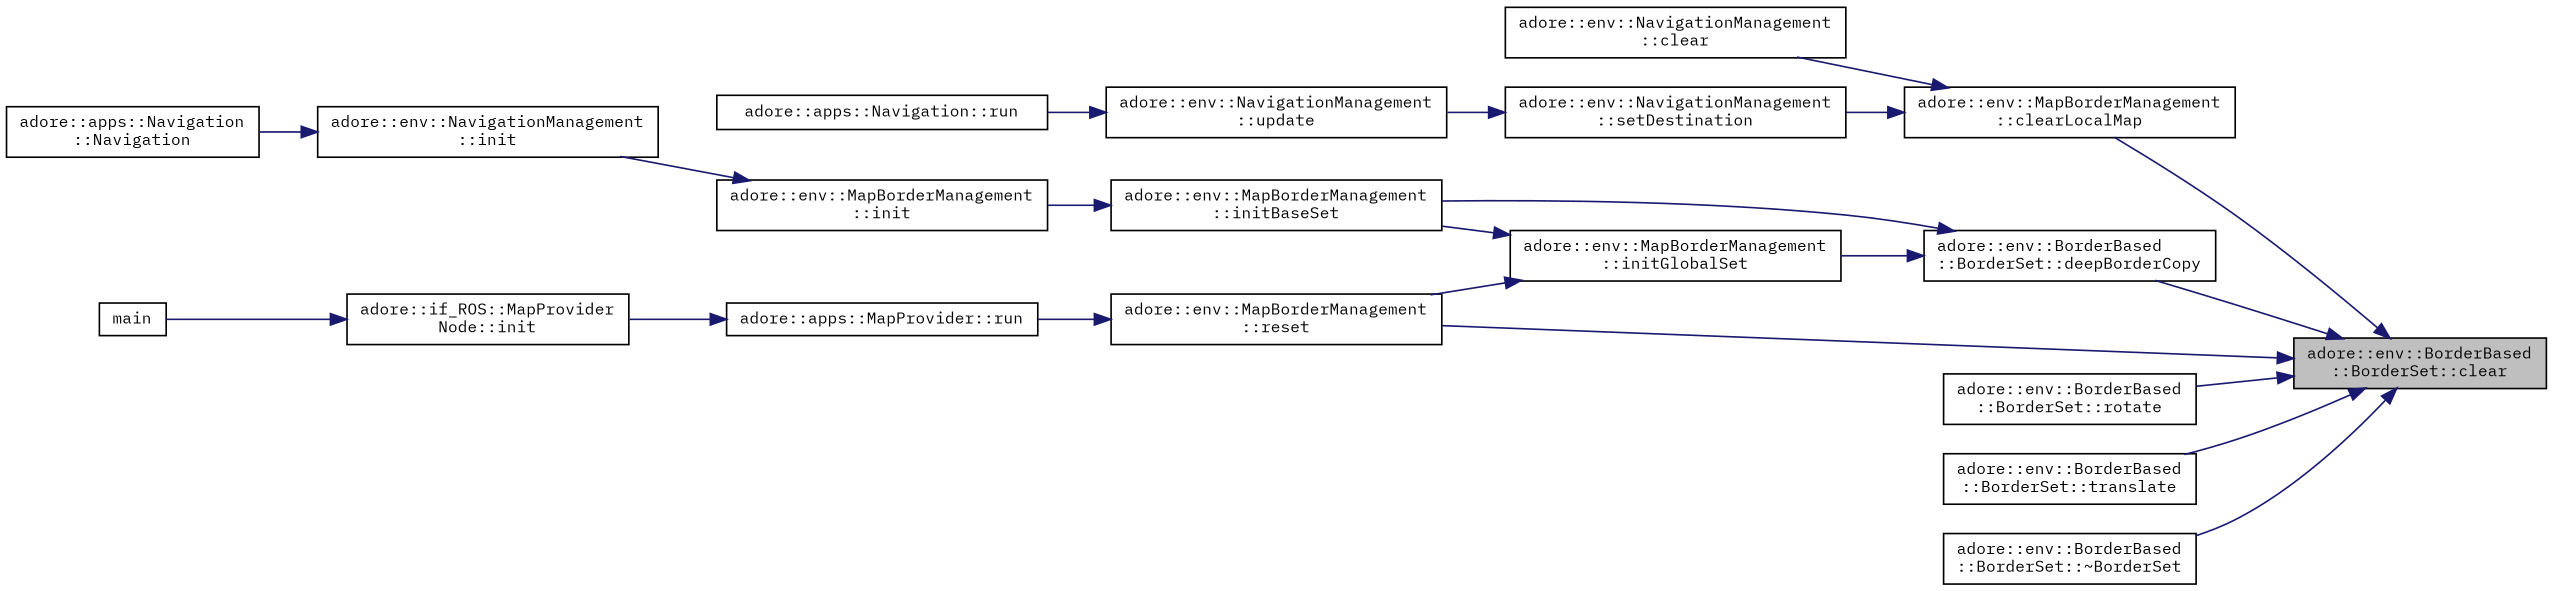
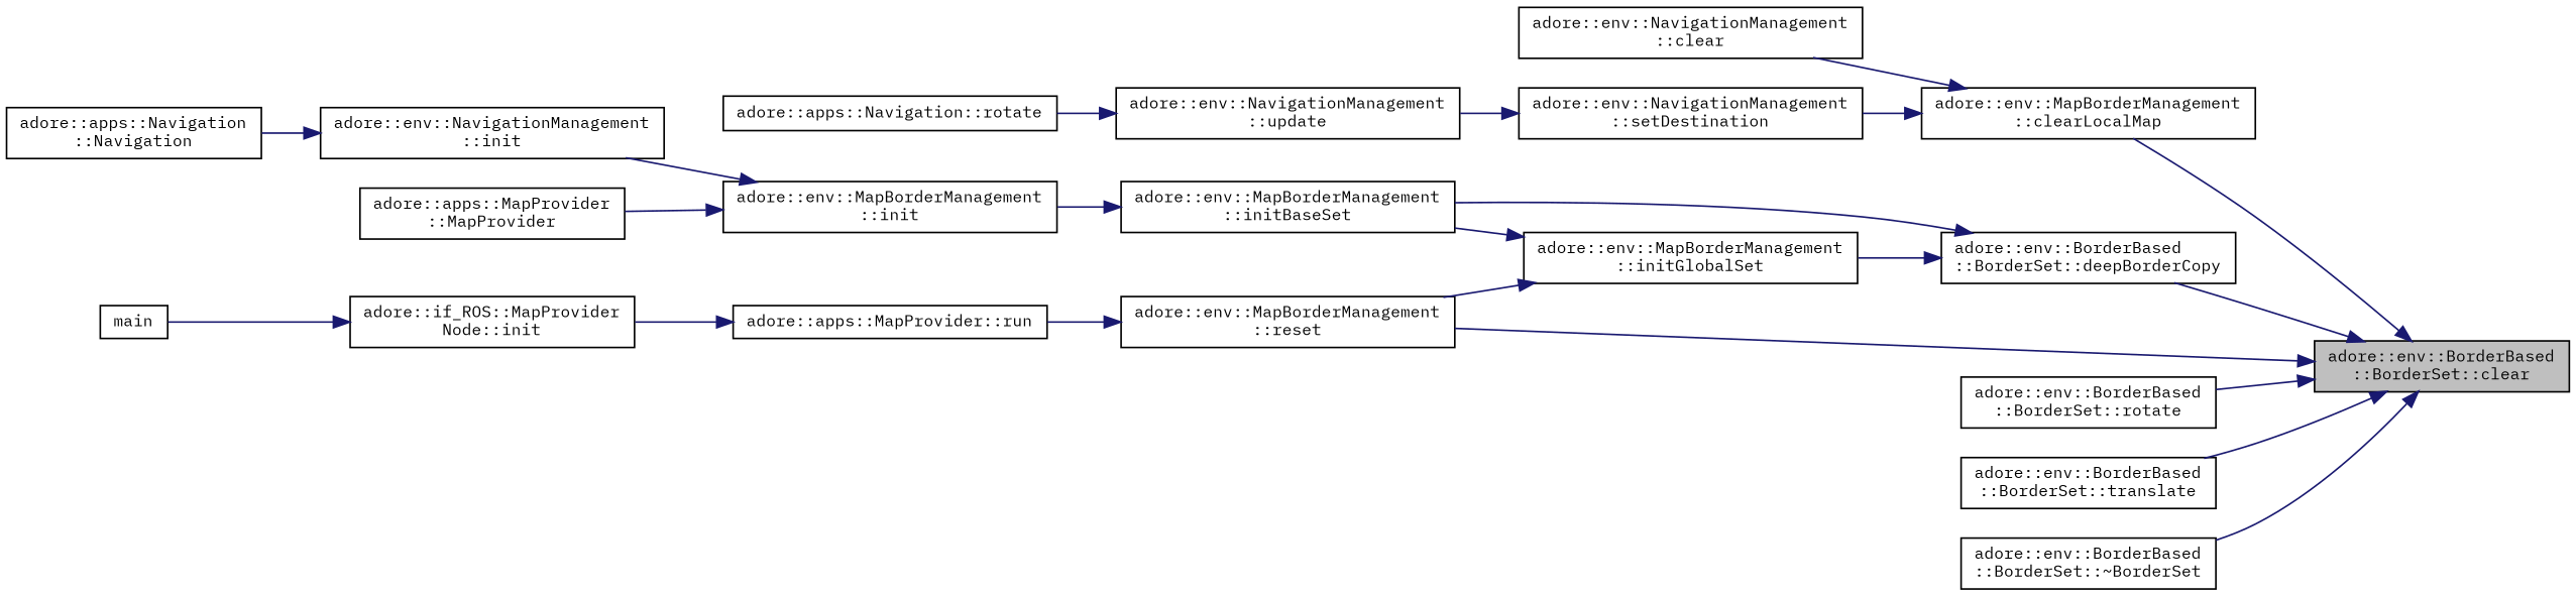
  digraph {
    fontname="IBM Plex Mono"
    rankdir=RL
    node [color=black fillcolor=white fontname="IBM Plex Mono" fontsize=10 shape=record style=filled]
    edge [color=midnightblue dir=back fontname="IBM Plex Mono" fontsize=10 labelfontname=Helvetica labelfontsize=10 style=solid]
    n1 [fillcolor=grey75 fontcolor=black height=0.2 label="adore::env::BorderBased\l::BorderSet::clear" width=0.4]
    n2 [height=0.2 label="adore::env::MapBorderManagement\l::clearLocalMap" width=0.4]
    n3 [height=0.2 label="adore::env::BorderBased\l::BorderSet::deepBorderCopy" width=0.4]
    n4 [height=0.2 label="adore::env::MapBorderManagement\l::reset" width=0.4]
    n5 [height=0.2 label="adore::env::BorderBased\l::BorderSet::rotate" width=0.4]
    n6 [height=0.2 label="adore::env::BorderBased\l::BorderSet::translate" width=0.4]
    n7 [height=0.2 label="adore::env::BorderBased\l::BorderSet::~BorderSet" width=0.4]
    n8 [height=0.2 label="adore::env::NavigationManagement\l::clear" width=0.4]
    n9 [height=0.2 label="adore::env::NavigationManagement\l::setDestination" width=0.4]
    n10 [height=0.2 label="adore::env::MapBorderManagement\l::initBaseSet" width=0.4]
    n11 [height=0.2 label="adore::env::MapBorderManagement\l::initGlobalSet" width=0.4]
    n12 [height=0.2 label="adore::apps::MapProvider::run" width=0.4]
    n13 [height=0.2 label="adore::env::NavigationManagement\l::update" width=0.4]
-   n14 [height=0.2 label="adore::apps::Navigation::run" width=0.4]
+   n14 [height=0.2 label="adore::apps::Navigation::rotate" width=0.4]
    n15 [height=0.2 label="adore::env::MapBorderManagement\l::init" width=0.4]
    n16 [height=0.2 label="adore::env::NavigationManagement\l::init" width=0.4]
+   n17 [height=0.2 label="adore::apps::MapProvider\l::MapProvider" width=0.4]
    n18 [height=0.2 label="adore::apps::Navigation\l::Navigation" width=0.4]
    n19 [height=0.2 label="adore::if_ROS::MapProvider\lNode::init" width=0.4]
    n20 [height=0.2 label=main width=0.4]
    n1 -> n2
    n1 -> n3
    n1 -> n4
    n1 -> n5
    n1 -> n6
    n1 -> n7
    n2 -> n8
    n2 -> n9
    n3 -> n10
    n3 -> n11
    n4 -> n12
    n9 -> n13
    n10 -> n15
    n11 -> n4
    n11 -> n10
    n12 -> n19
    n13 -> n14
    n15 -> n16
+   n15 -> n17
    n16 -> n18
    n19 -> n20
  }
